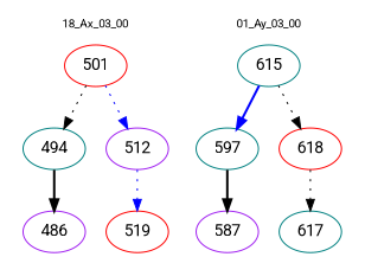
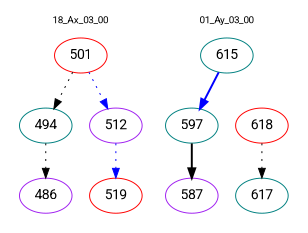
  digraph {
    fontname=Roboto
    node [color=teal fontname=Roboto]
    edge [color=black fontname=Roboto style=dotted]
    n1 [color=red label=501]
    n2 [label=494]
    n3 [color=purple label=512]
    n4 [color=purple label=486]
    n5 [color=red label=519]
    n6 [label=615]
    n7 [label=597]
    n8 [color=red label=618]
    n9 [color=purple label=587]
    n10 [label=617]
    subgraph cluster_1 {
      color=white
      fontsize=10
      label="18_Ax_03_00"
      n1
      n2
      n3
      n4
      n5
    }
    subgraph cluster_2 {
      color=white
      fontsize=10
      label="01_Ay_03_00"
      n6
      n7
      n8
      n9
      n10
    }
    n1 -> n2
    n1 -> n3 [color=blue]
-   n2 -> n4 [style=bold]
+   n2 -> n4
    n3 -> n5 [color=blue]
    n6 -> n7 [color=blue style=bold]
-   n6 -> n8
    n7 -> n9 [style=bold]
    n8 -> n10
  }
